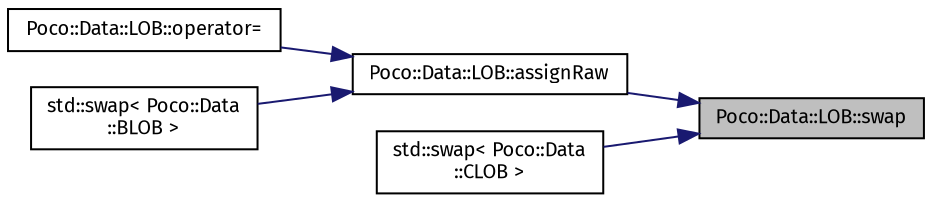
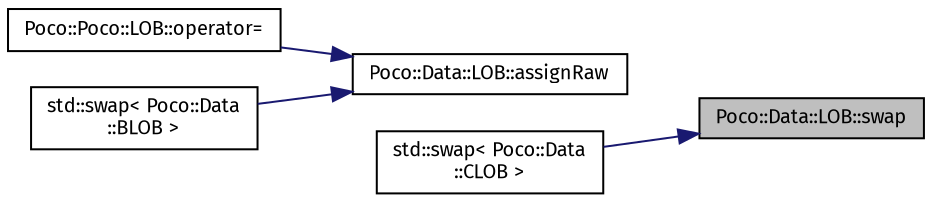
  digraph {
    fontname="Fira Sans"
    rankdir=RL
    node [color=black fillcolor=white fontname="Fira Sans" fontsize=10 shape=record style=filled]
    edge [color=midnightblue dir=back fontname="Fira Sans" fontsize=10 labelfontname=Helvetica labelfontsize=10 style=solid]
    n1 [fillcolor=grey75 fontcolor=black height=0.2 label="Poco::Data::LOB::swap" width=0.4]
    n2 [height=0.2 label="Poco::Data::LOB::assignRaw" width=0.4]
    n3 [height=0.2 label="std::swap\< Poco::Data\l::CLOB \>" width=0.4]
-   n4 [height=0.2 label="Poco::Data::LOB::operator=" width=0.4]
+   n4 [height=0.2 label="Poco::Poco::LOB::operator=" width=0.4]
    n5 [height=0.2 label="std::swap\< Poco::Data\l::BLOB \>" width=0.4]
-   n1 -> n2
    n1 -> n3
    n2 -> n4
    n2 -> n5
  }
